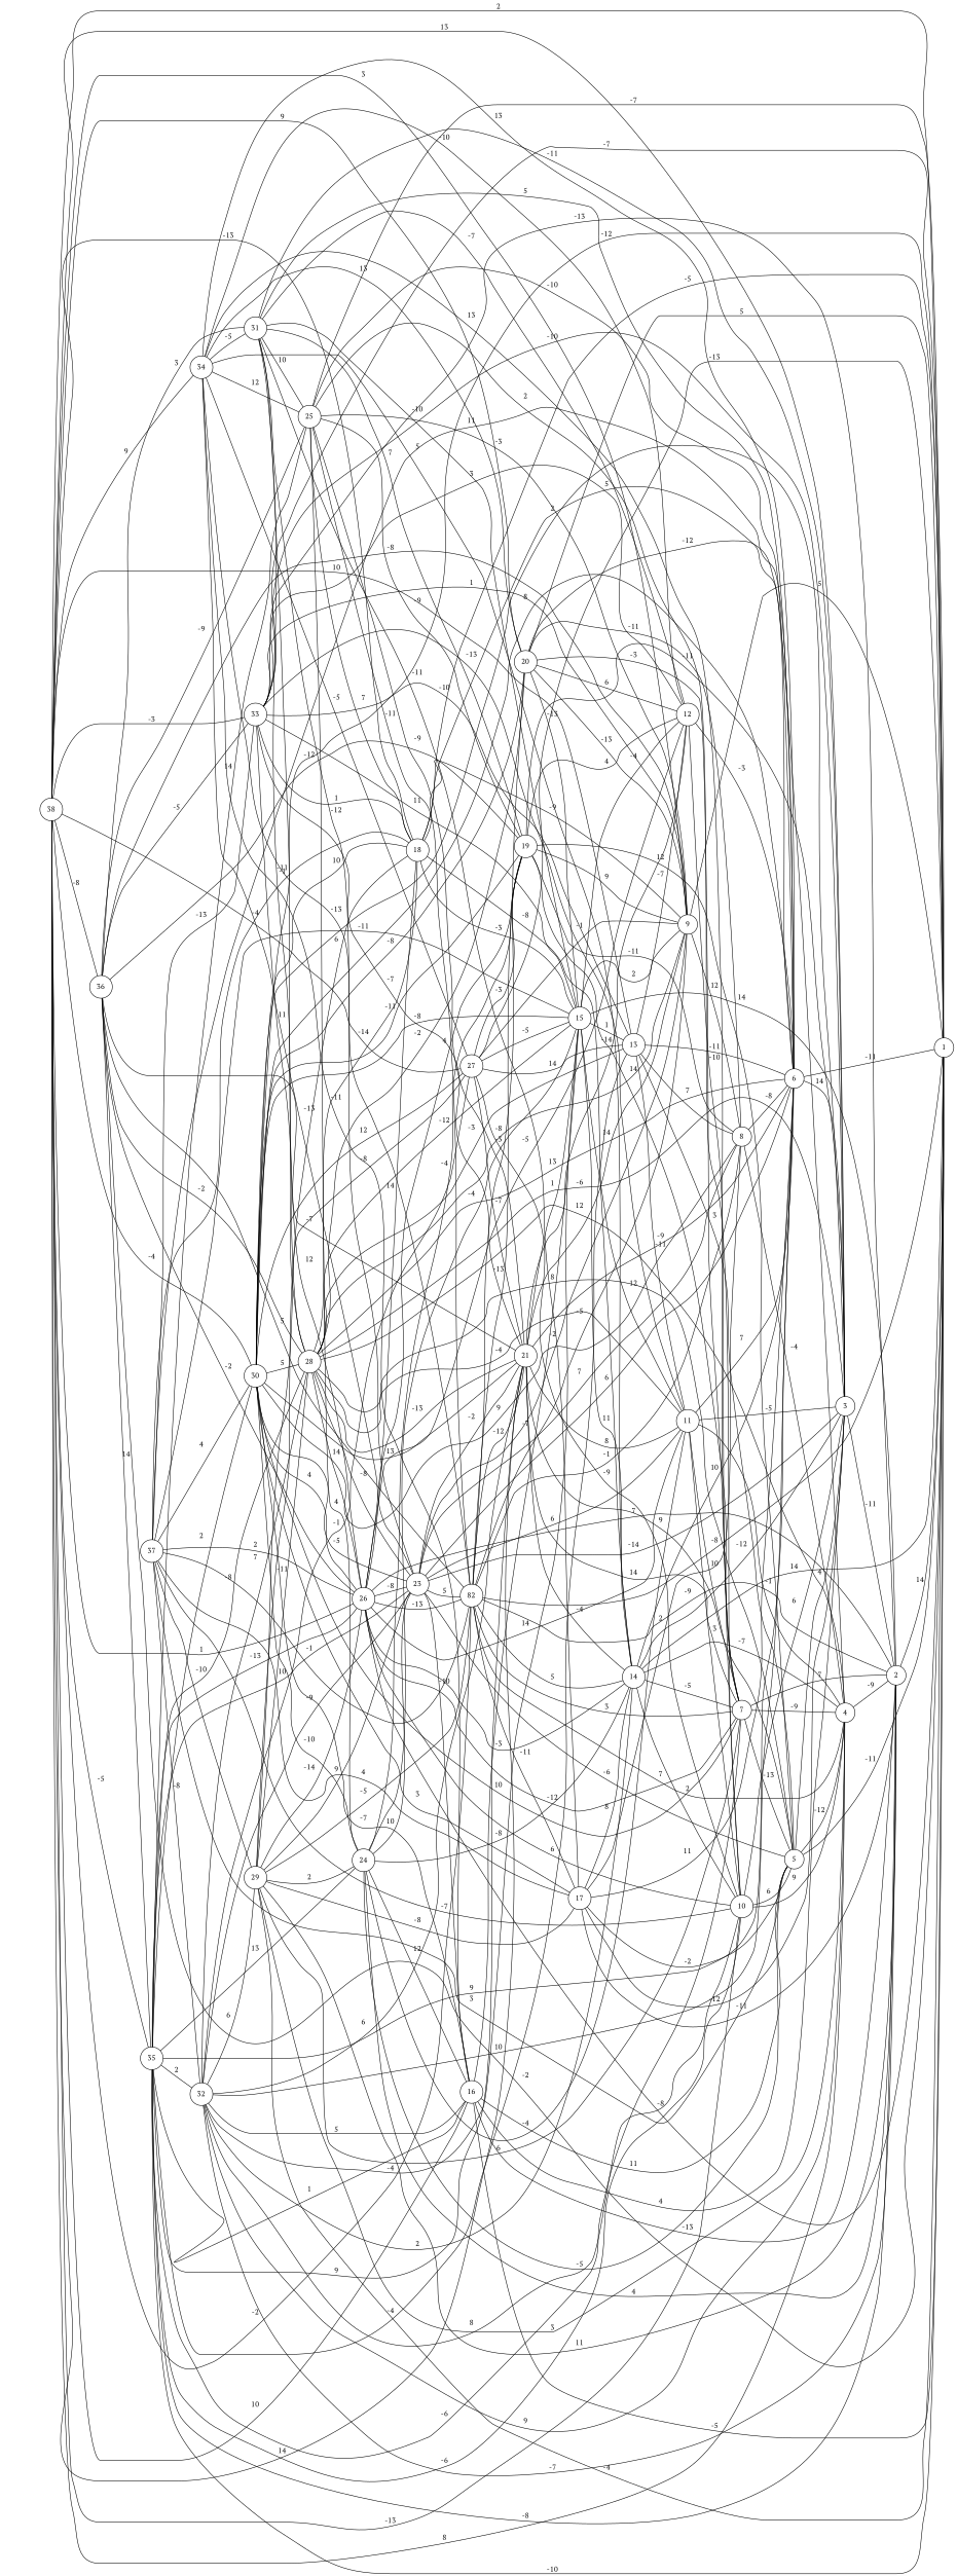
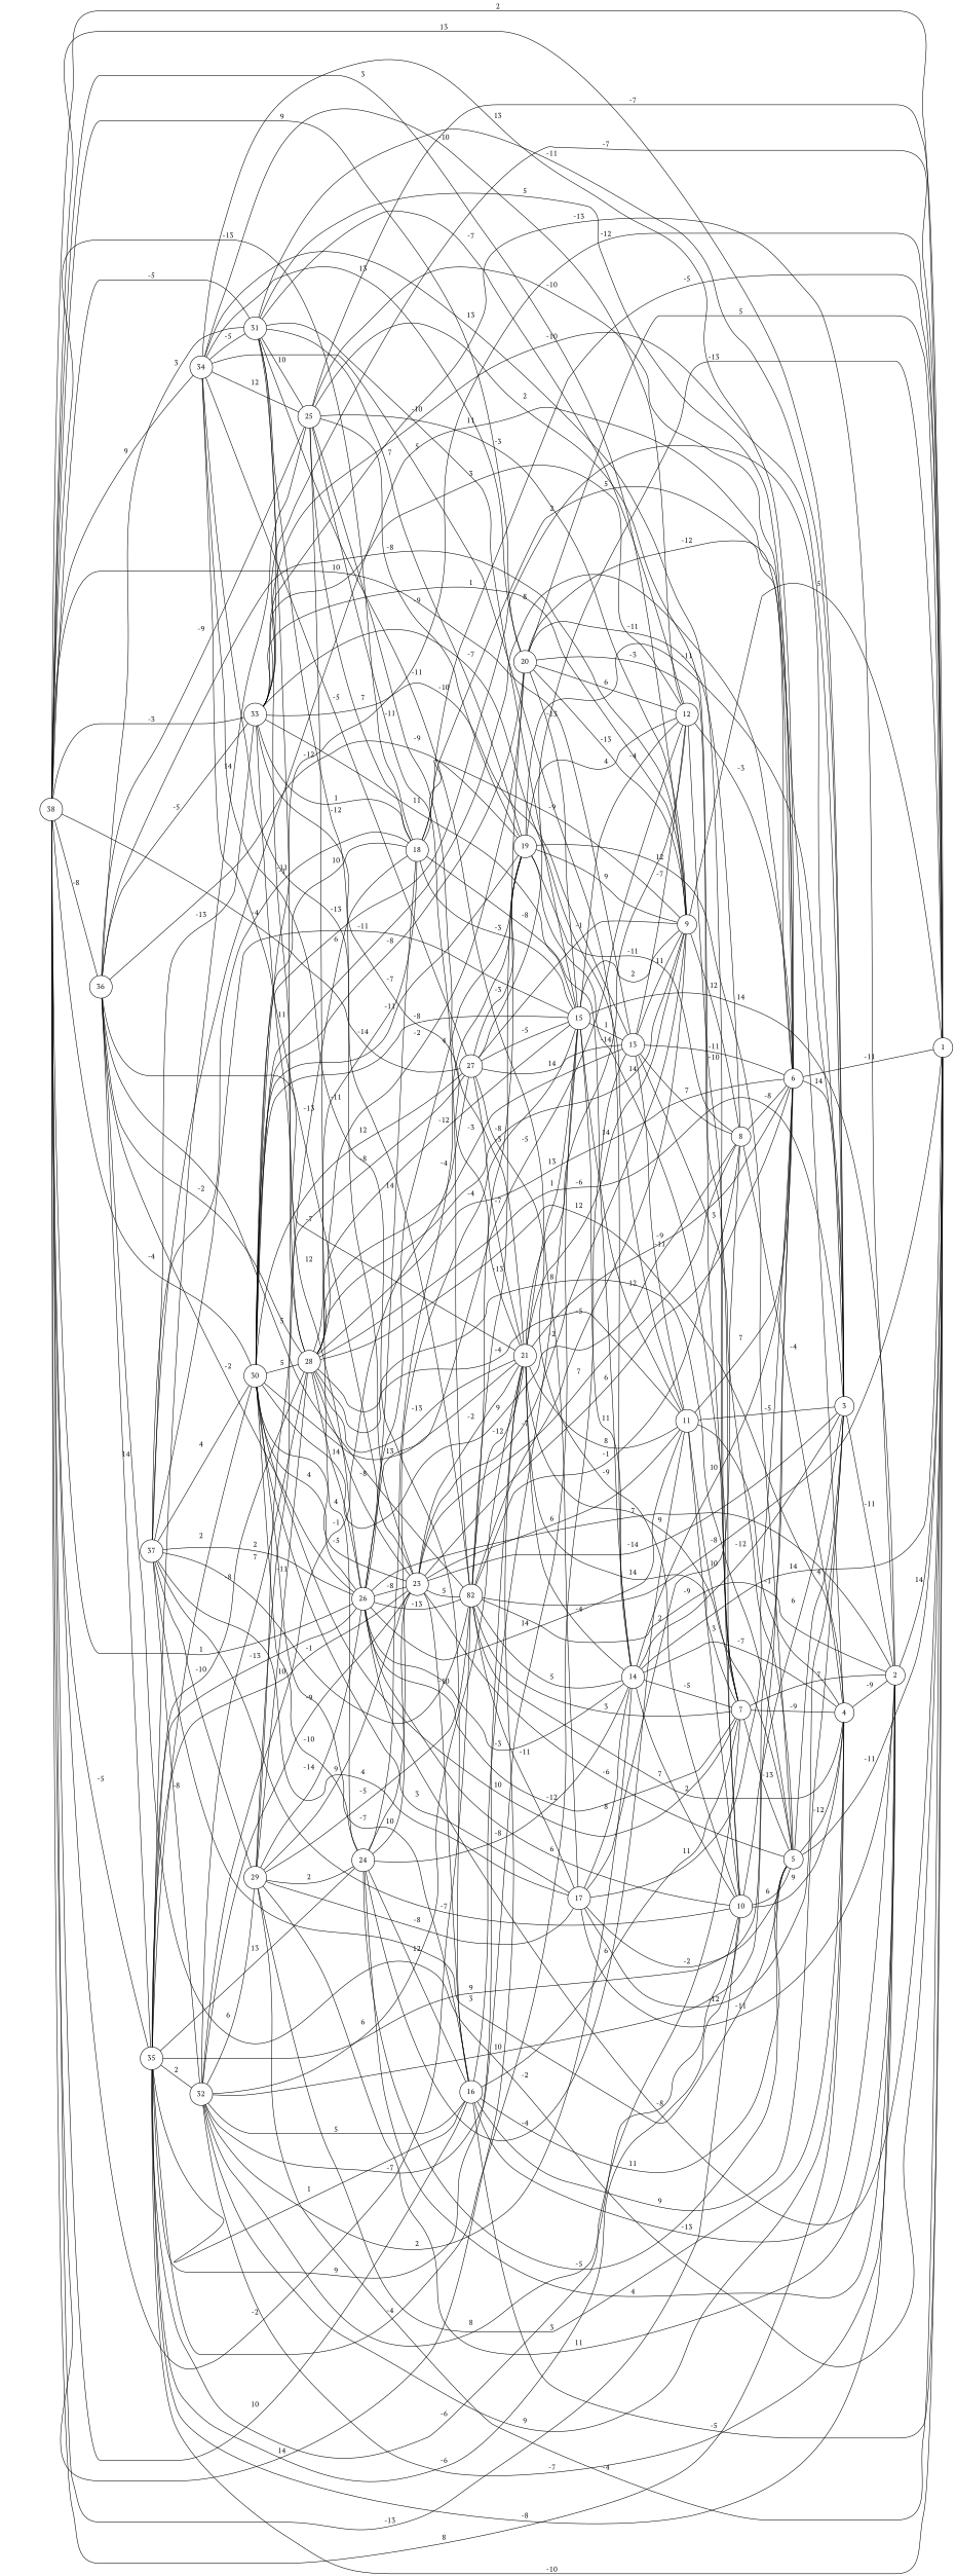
  graph {
    fontname="PT Serif"
    rankdir=LR
    node [fontname="PT Serif" shape=circle]
    edge [fontname="PT Serif"]
    38
    1
    3
    4
    9
    10
    13
    16
    18
    20
    21
    n12 [label=82]
    26
    27
    30
    31
    33
    34
    35
    36
    2
    8
    5
    6
    12
    11
    15
    14
    7
    17
    19
    23
    28
    24
    25
    32
    29
    37
    38 -- 1 [label=2]
    38 -- 3 [label=13]
    38 -- 4 [label=8]
    38 -- 9 [label=3]
    38 -- 10 [label=-13]
    38 -- 13 [label=10]
    38 -- 16 [label=10]
    38 -- 18 [label=-13]
    38 -- 20 [label=9]
    38 -- 21 [label=14]
    38 -- n12 [label=-2]
    38 -- 26 [label=1]
    38 -- 27 [label=-4]
    38 -- 30 [label=-4]
+   38 -- 31 [label=-5]
    38 -- 33 [label=-3]
    38 -- 34 [label=9]
    38 -- 35 [label=-5]
    38 -- 36 [label=-8]
    3 -- 2 [label=-11]
    4 -- 2 [label=-9]
    9 -- 1 [label=5]
    9 -- 8 [label=12]
    10 -- 3 [label=6]
    10 -- 4 [label=9]
    10 -- 5 [label=6]
+   13 -- 9 [label=11]
    13 -- 8 [label=7]
    13 -- 5 [label=3]
    13 -- 6 [label=-11]
    13 -- 12 [label=-7]
    13 -- 11 [label=-11]
    16 -- 1 [label=-5]
-   16 -- 3 [label=4]
+   16 -- 3 [label=9]
    16 -- 2 [label=-13]
    16 -- 5 [label=11]
    16 -- 15 [label=-7]
    18 -- 1 [label=-5]
    18 -- 9 [label=-9]
    18 -- 6 [label=5]
    18 -- 15 [label=-3]
    18 -- 14 [label=-8]
    20 -- 1 [label=5]
    20 -- 4 [label=-12]
    20 -- 9 [label=-13]
    20 -- 10 [label=-3]
    20 -- 8 [label=-11]
    20 -- 12 [label=6]
    20 -- 15 [label=-13]
    21 -- 9 [label=14]
    21 -- 5 [label=9]
    21 -- 6 [label=-9]
    21 -- 12 [label=-14]
    21 -- 11 [label=8]
    21 -- 15 [label=1]
    21 -- 14 [label=-4]
    21 -- 7 [label=14]
    n12 -- 1 [label=-8]
    n12 -- 4 [label=7]
    n12 -- 9 [label=-5]
    n12 -- 20 [label=-3]
    n12 -- 21 [label=-12]
    n12 -- 2 [label=-9]
    n12 -- 8 [label=-1]
    n12 -- 14 [label=5]
    n12 -- 7 [label=3]
    n12 -- 17 [label=-11]
    n12 -- 19 [label=-13]
    26 -- 1 [label=-8]
    26 -- 10 [label=6]
    26 -- 18 [label=14]
    26 -- n12 [label=-13]
    26 -- 2 [label=7]
    26 -- 12 [label=-5]
    26 -- 11 [label=14]
    26 -- 14 [label=-3]
    26 -- 7 [label=-12]
    26 -- 19 [label=4]
    26 -- 23 [label=-8]
    27 -- 1 [label=-13]
    27 -- 9 [label=-1]
    27 -- 10 [label=-9]
    27 -- 13 [label=14]
    27 -- 21 [label=-7]
    27 -- 15 [label=-5]
    27 -- 19 [label=-3]
    30 -- 1 [label=-12]
    30 -- 3 [label=2]
    30 -- 16 [label=-7]
    30 -- 18 [label=10]
    30 -- 20 [label=-8]
    30 -- 21 [label=13]
    30 -- 26 [label=4]
    30 -- 27 [label=12]
    30 -- 8 [label=9]
    30 -- 6 [label=8]
    30 -- 15 [label=-8]
    30 -- 7 [label=10]
    30 -- 17 [label=3]
    30 -- 19 [label=-11]
    30 -- 23 [label=-5]
    30 -- 28 [label=5]
    30 -- 24 [label=-10]
    31 -- 3 [label=-11]
    31 -- 26 [label=12]
    31 -- 6 [label=5]
    31 -- 12 [label=-7]
    31 -- 15 [label=-10]
    31 -- 17 [label=-11]
    31 -- 19 [label=7]
    31 -- 23 [label=-12]
    31 -- 28 [label=-11]
    31 -- 25 [label=10]
    33 -- 1 [label=-7]
    33 -- 3 [label=-10]
    33 -- 9 [label=1]
    33 -- 13 [label=-10]
    33 -- 18 [label=1]
    33 -- 21 [label=-7]
    33 -- 2 [label=-13]
    33 -- 12 [label=3]
-   33 -- 11 [label=-13]
+   33 -- 11 [label=-7]
    33 -- 15 [label=11]
    33 -- 28 [label=11]
    34 -- 16 [label=-11]
    34 -- 20 [label=13]
    34 -- n12 [label=-13]
    34 -- 27 [label=-5]
    34 -- 31 [label=-5]
    34 -- 6 [label=13]
    34 -- 12 [label=-10]
    34 -- 14 [label=5]
    34 -- 7 [label=13]
    34 -- 23 [label=-13]
    34 -- 25 [label=12]
    35 -- 1 [label=-10]
    35 -- 10 [label=-6]
    35 -- 13 [label=-4]
    35 -- 16 [label=1]
    35 -- 21 [label=9]
    35 -- 26 [label=-13]
    35 -- 30 [label=2]
    35 -- 2 [label=-8]
    35 -- 6 [label=9]
    35 -- 7 [label=-6]
    35 -- 23 [label=10]
    35 -- 28 [label=-8]
    35 -- 24 [label=13]
    35 -- 25 [label=14]
    35 -- 32 [label=2]
    36 -- 1 [label=-2]
    36 -- 9 [label=-8]
    36 -- 21 [label=-7]
    36 -- n12 [label=5]
    36 -- 26 [label=-2]
    36 -- 31 [label=3]
    36 -- 33 [label=-5]
    36 -- 35 [label=14]
    36 -- 19 [label=-12]
    36 -- 28 [label=-2]
    36 -- 25 [label=-9]
    2 -- 1 [label=14]
    8 -- 4 [label=-4]
    8 -- 6 [label=-8]
    5 -- 1 [label=-11]
    5 -- 3 [label=4]
    5 -- 4 [label=-12]
    6 -- 1 [label=-11]
    6 -- 3 [label=14]
    12 -- 6 [label=-3]
    12 -- 7 [label=-10]
    11 -- 3 [label=-5]
    11 -- 4 [label=-1]
    11 -- 10 [label=3]
    11 -- 6 [label=7]
    11 -- 7 [label=10]
    15 -- 9 [label=2]
    15 -- 13 [label=1]
    15 -- 2 [label=14]
    15 -- 12 [label=-4]
    15 -- 11 [label=12]
    15 -- 14 [label=11]
    14 -- 1 [label=14]
    14 -- 3 [label=-12]
    14 -- 4 [label=-7]
    14 -- 10 [label=2]
    14 -- 6 [label=10]
    14 -- 7 [label=-5]
    7 -- 4 [label=-9]
    7 -- 2 [label=7]
    7 -- 5 [label=-13]
    17 -- 3 [label=-12]
    17 -- 2 [label=-11]
    17 -- 8 [label=2]
    17 -- 5 [label=-2]
    17 -- 6 [label=11]
    17 -- 14 [label=8]
    19 -- 3 [label=-11]
    19 -- 9 [label=9]
    19 -- 8 [label=-11]
    19 -- 5 [label=12]
    19 -- 12 [label=4]
    19 -- 7 [label=14]
    23 -- 3 [label=-14]
    23 -- 9 [label=-2]
    23 -- 16 [label=-10]
    23 -- 21 [label=-2]
    23 -- n12 [label=5]
    23 -- 8 [label=7]
    23 -- 5 [label=-6]
    23 -- 6 [label=6]
    23 -- 11 [label=6]
    28 -- 3 [label=-6]
    28 -- 4 [label=12]
    28 -- 9 [label=-8]
    28 -- 13 [label=-3]
    28 -- 18 [label=-14]
    28 -- 20 [label=-2]
    28 -- 21 [label=-13]
    28 -- 26 [label=14]
    28 -- 5 [label=8]
    28 -- 6 [label=13]
    28 -- 11 [label=-4]
    28 -- 15 [label=-12]
    28 -- 23 [label=-8]
    24 -- 16 [label=12]
    24 -- 2 [label=4]
    24 -- 5 [label=-5]
    24 -- 11 [label=-4]
    24 -- 15 [label=-4]
    24 -- 14 [label=-8]
    24 -- 19 [label=-4]
    24 -- 23 [label=10]
    25 -- 1 [label=-7]
    25 -- 9 [label=-3]
    25 -- 10 [label=2]
    25 -- 18 [label=7]
    25 -- 21 [label=-9]
    25 -- n12 [label=-11]
    25 -- 6 [label=-10]
    25 -- 19 [label=-9]
    25 -- 24 [label=4]
    32 -- 4 [label=9]
    32 -- 10 [label=8]
    32 -- 16 [label=5]
    32 -- 21 [label=6]
    32 -- 27 [label=-1]
    32 -- 2 [label=-7]
    32 -- 6 [label=10]
-   32 -- 15 [label=-4]
+   32 -- 15 [label=-7]
    32 -- 14 [label=2]
    32 -- 23 [label=-9]
    32 -- 28 [label=7]
    32 -- 29 [label=6]
    29 -- 1 [label=-4]
    29 -- 4 [label=3]
    29 -- 18 [label=6]
    29 -- n12 [label=-5]
    29 -- 26 [label=-14]
    29 -- 27 [label=-8]
    29 -- 2 [label=11]
-   29 -- 7 [label=6]
+   16 -- 7 [label=6]
    29 -- 17 [label=-8]
    29 -- 23 [label=9]
    29 -- 28 [label=-11]
    29 -- 24 [label=2]
    37 -- 10 [label=-7]
    37 -- 18 [label=-1]
    37 -- n12 [label=-1]
    37 -- 26 [label=2]
    37 -- 30 [label=4]
    37 -- 33 [label=-13]
    37 -- 5 [label=3]
    37 -- 6 [label=11]
    37 -- 15 [label=-11]
    37 -- 17 [label=4]
    37 -- 32 [label=-8]
    37 -- 29 [label=-10]
  }
